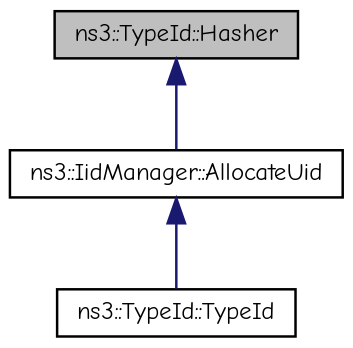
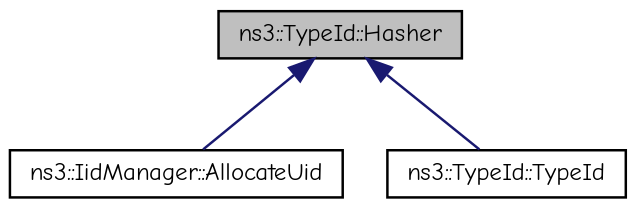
  digraph {
    fontname="Comic Neue"
    rankdir=TB
    node [color=black fillcolor=white fontname="Comic Neue" fontsize=10 shape=record style=filled]
    edge [color=midnightblue dir=back fontname="Comic Neue" fontsize=10 labelfontname=Helvetica labelfontsize=10 style=solid]
    n1 [fillcolor=grey75 fontcolor=black height=0.2 label="ns3::TypeId::Hasher" width=0.4]
    n2 [height=0.2 label="ns3::IidManager::AllocateUid" width=0.4]
    n3 [height=0.2 label="ns3::TypeId::TypeId" width=0.4]
    n1 -> n2
-   n2 -> n3
+   n1 -> n3
  }
